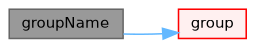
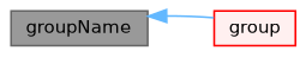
  digraph {
    rankdir=LR
    node [fontname=Helvetica fontsize=10 shape=box style=filled]
    n1 [color=gray40 fillcolor=grey60 fontcolor=black height=0.2 label=groupName width=0.4]
    n2 [color=red fillcolor="#FFF0F0" height=0.2 label=group width=0.4]
-   n1 -> n2 [color=steelblue1 fontname=Helvetica fontsize=10 labelfontname=Helvetica labelfontsize=10 style=solid]
+   n2 -> n1 [color=steelblue1 fontname=Helvetica fontsize=10 labelfontname=Helvetica labelfontsize=10 style=solid]
  }
